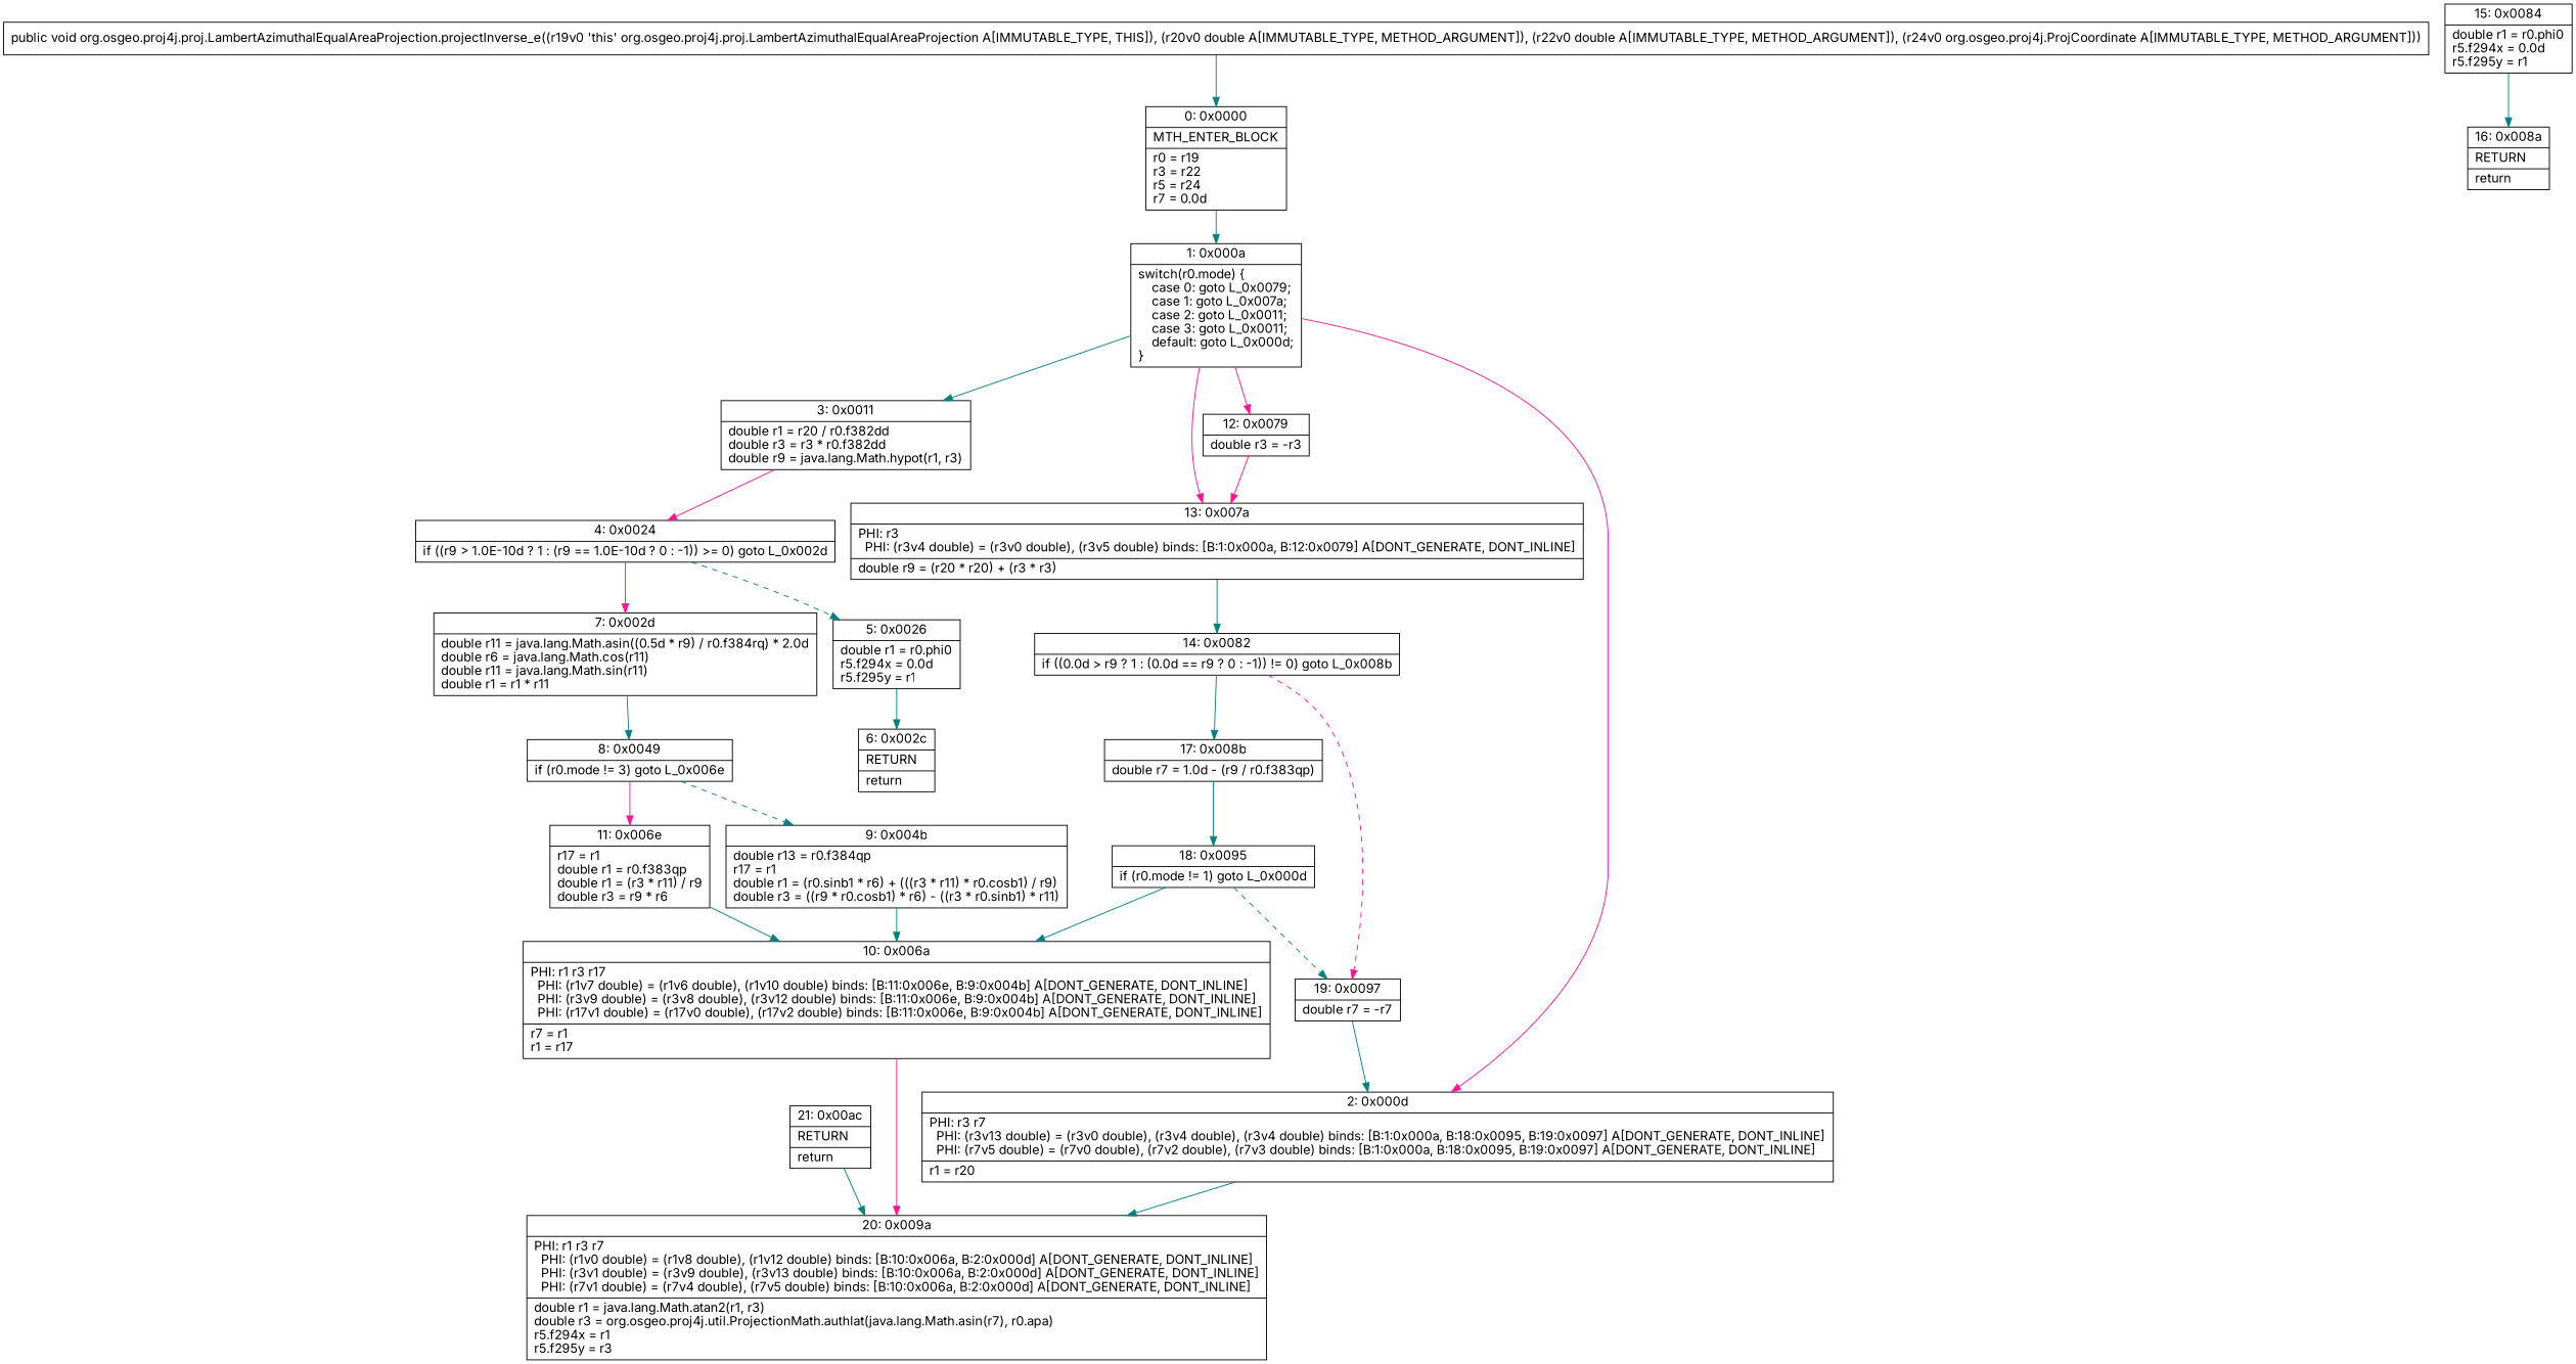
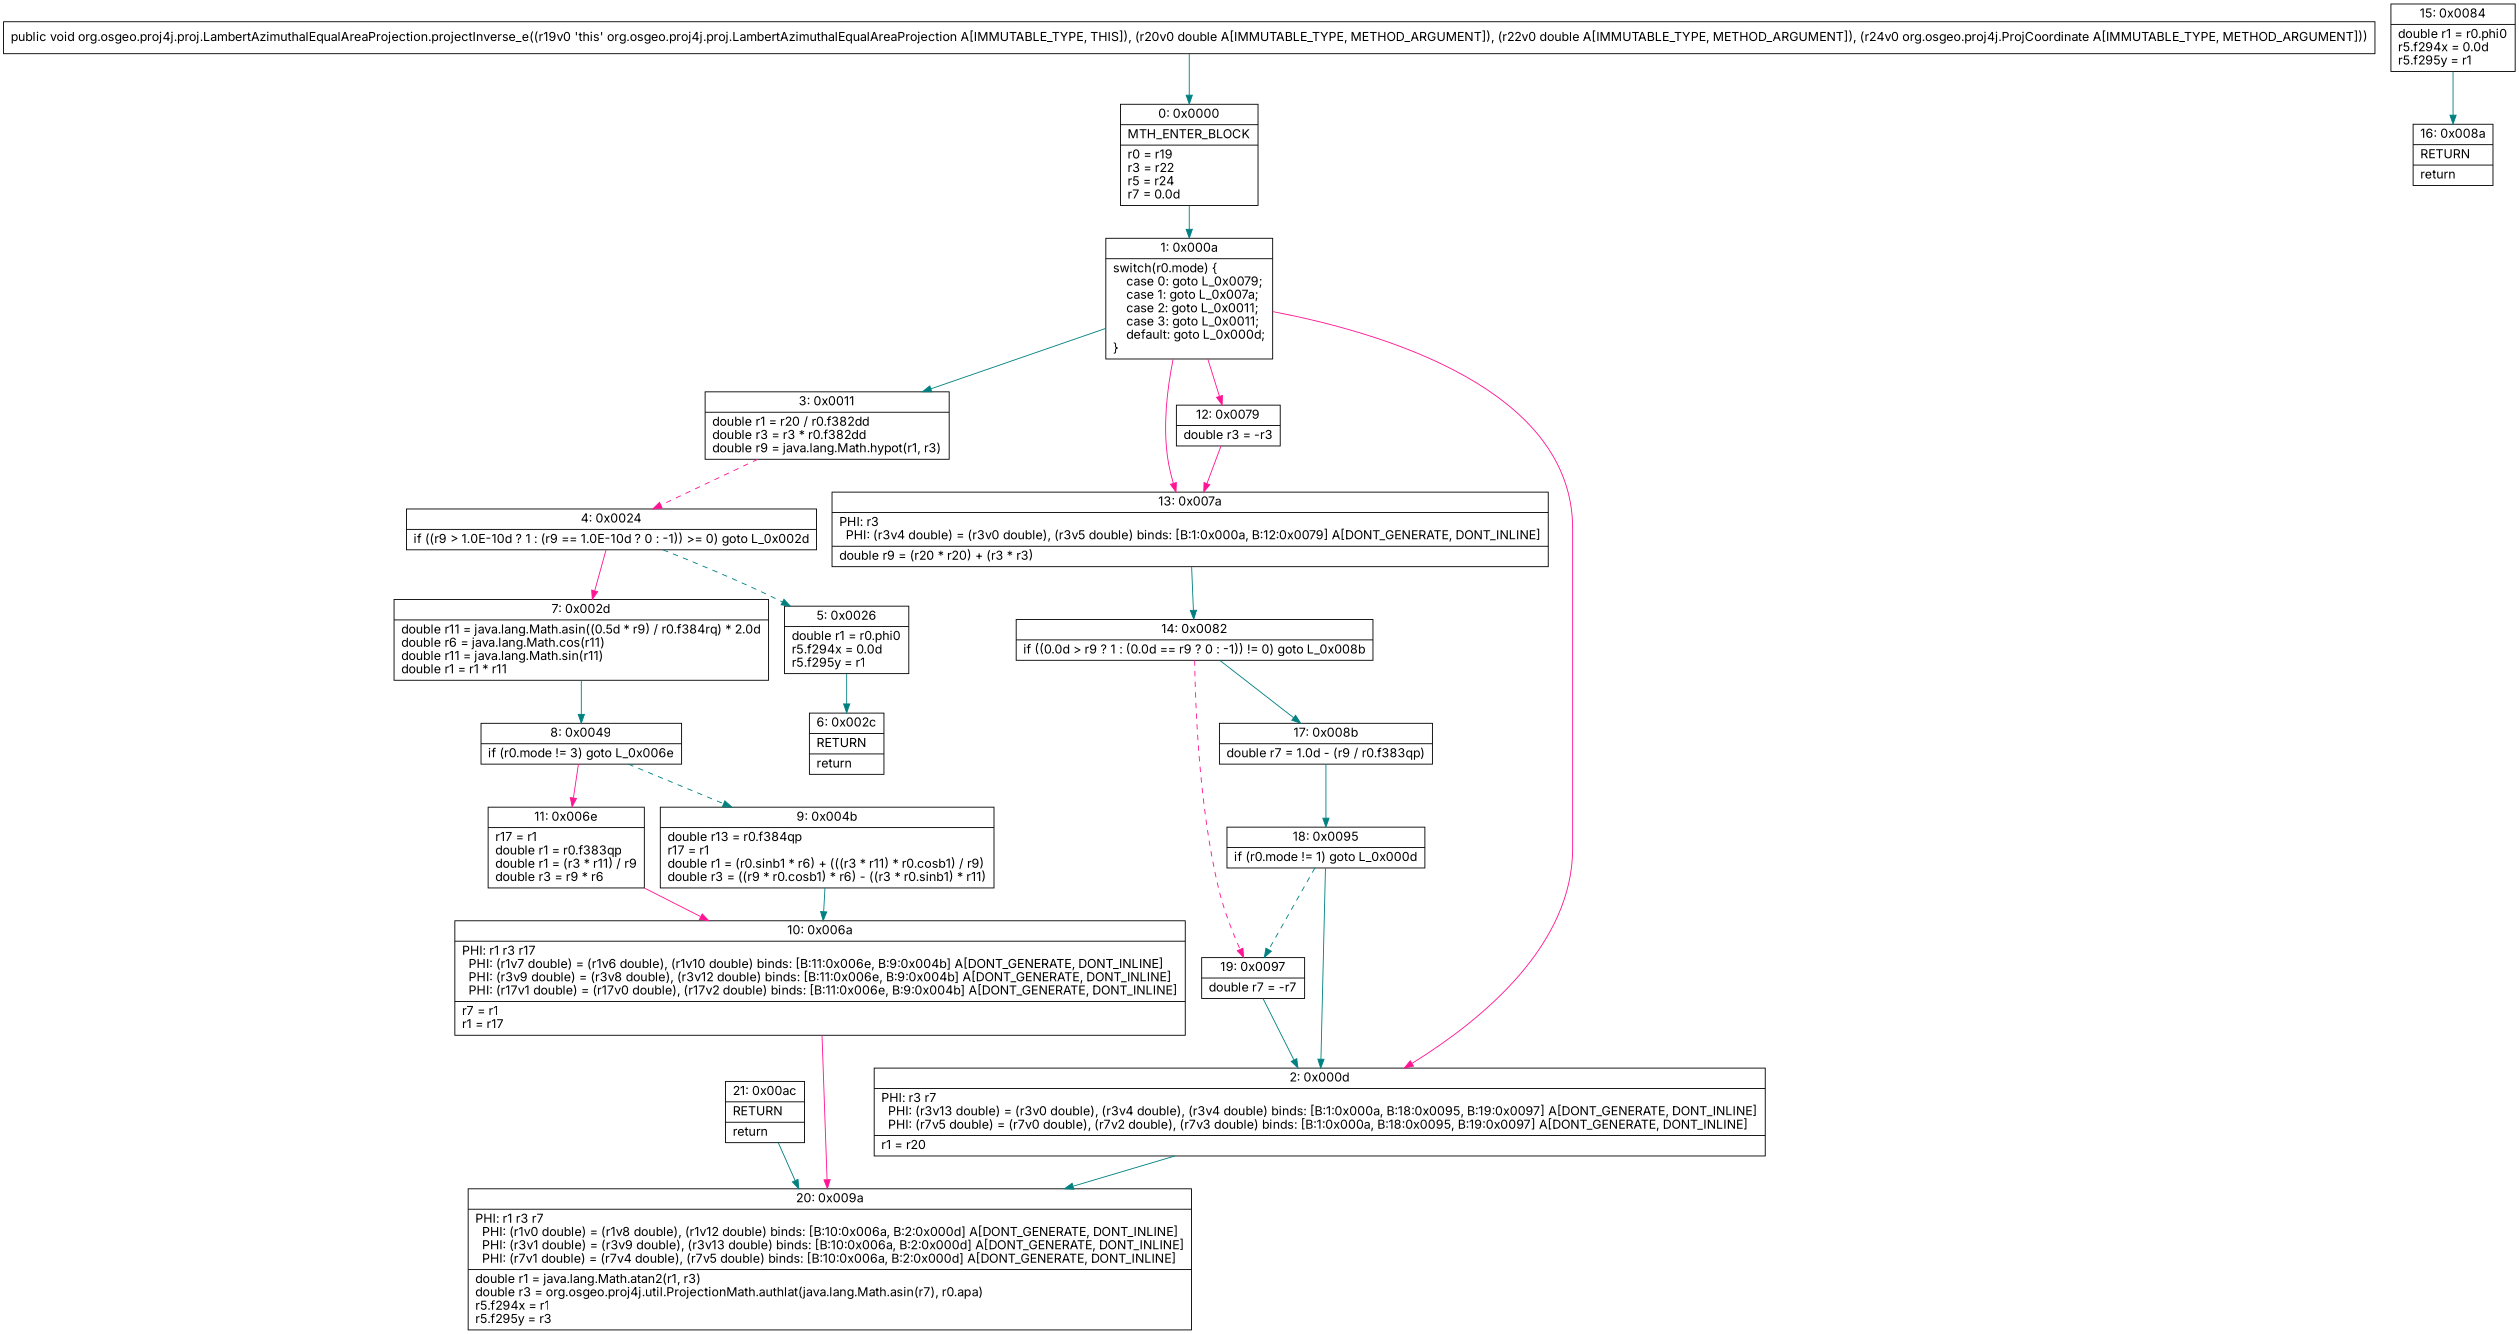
  digraph {
    fontname=Inter
    node [fontname=Inter shape=record]
    edge [color=teal fontname=Inter]
    n1 [label="{0\:\ 0x0000|MTH_ENTER_BLOCK\l|r0 = r19\lr3 = r22\lr5 = r24\lr7 = 0.0d\l}"]
    n2 [label="{1\:\ 0x000a|switch(r0.mode) \{\l    case 0: goto L_0x0079;\l    case 1: goto L_0x007a;\l    case 2: goto L_0x0011;\l    case 3: goto L_0x0011;\l    default: goto L_0x000d;\l\}\l}"]
    n3 [label="{2\:\ 0x000d|PHI: r3 r7 \l  PHI: (r3v13 double) = (r3v0 double), (r3v4 double), (r3v4 double) binds: [B:1:0x000a, B:18:0x0095, B:19:0x0097] A[DONT_GENERATE, DONT_INLINE]\l  PHI: (r7v5 double) = (r7v0 double), (r7v2 double), (r7v3 double) binds: [B:1:0x000a, B:18:0x0095, B:19:0x0097] A[DONT_GENERATE, DONT_INLINE]\l|r1 = r20\l}"]
    n4 [label="{3\:\ 0x0011|double r1 = r20 \/ r0.f382dd\ldouble r3 = r3 * r0.f382dd\ldouble r9 = java.lang.Math.hypot(r1, r3)\l}"]
    n5 [label="{12\:\ 0x0079|double r3 = \-r3\l}"]
    n6 [label="{13\:\ 0x007a|PHI: r3 \l  PHI: (r3v4 double) = (r3v0 double), (r3v5 double) binds: [B:1:0x000a, B:12:0x0079] A[DONT_GENERATE, DONT_INLINE]\l|double r9 = (r20 * r20) + (r3 * r3)\l}"]
    n7 [label="{20\:\ 0x009a|PHI: r1 r3 r7 \l  PHI: (r1v0 double) = (r1v8 double), (r1v12 double) binds: [B:10:0x006a, B:2:0x000d] A[DONT_GENERATE, DONT_INLINE]\l  PHI: (r3v1 double) = (r3v9 double), (r3v13 double) binds: [B:10:0x006a, B:2:0x000d] A[DONT_GENERATE, DONT_INLINE]\l  PHI: (r7v1 double) = (r7v4 double), (r7v5 double) binds: [B:10:0x006a, B:2:0x000d] A[DONT_GENERATE, DONT_INLINE]\l|double r1 = java.lang.Math.atan2(r1, r3)\ldouble r3 = org.osgeo.proj4j.util.ProjectionMath.authlat(java.lang.Math.asin(r7), r0.apa)\lr5.f294x = r1\lr5.f295y = r3\l}"]
    n8 [label="{4\:\ 0x0024|if ((r9 \> 1.0E\-10d ? 1 : (r9 == 1.0E\-10d ? 0 : \-1)) \>= 0) goto L_0x002d\l}"]
    n9 [label="{14\:\ 0x0082|if ((0.0d \> r9 ? 1 : (0.0d == r9 ? 0 : \-1)) != 0) goto L_0x008b\l}"]
    n10 [label="{5\:\ 0x0026|double r1 = r0.phi0\lr5.f294x = 0.0d\lr5.f295y = r1\l}"]
    n11 [label="{7\:\ 0x002d|double r11 = java.lang.Math.asin((0.5d * r9) \/ r0.f384rq) * 2.0d\ldouble r6 = java.lang.Math.cos(r11)\ldouble r11 = java.lang.Math.sin(r11)\ldouble r1 = r1 * r11\l}"]
    n12 [label="{6\:\ 0x002c|RETURN\l|return\l}"]
    n13 [label="{8\:\ 0x0049|if (r0.mode != 3) goto L_0x006e\l}"]
    n14 [label="{9\:\ 0x004b|double r13 = r0.f384qp\lr17 = r1\ldouble r1 = (r0.sinb1 * r6) + (((r3 * r11) * r0.cosb1) \/ r9)\ldouble r3 = ((r9 * r0.cosb1) * r6) \- ((r3 * r0.sinb1) * r11)\l}"]
    n15 [label="{11\:\ 0x006e|r17 = r1\ldouble r1 = r0.f383qp\ldouble r1 = (r3 * r11) \/ r9\ldouble r3 = r9 * r6\l}"]
    n16 [label="{10\:\ 0x006a|PHI: r1 r3 r17 \l  PHI: (r1v7 double) = (r1v6 double), (r1v10 double) binds: [B:11:0x006e, B:9:0x004b] A[DONT_GENERATE, DONT_INLINE]\l  PHI: (r3v9 double) = (r3v8 double), (r3v12 double) binds: [B:11:0x006e, B:9:0x004b] A[DONT_GENERATE, DONT_INLINE]\l  PHI: (r17v1 double) = (r17v0 double), (r17v2 double) binds: [B:11:0x006e, B:9:0x004b] A[DONT_GENERATE, DONT_INLINE]\l|r7 = r1\lr1 = r17\l}"]
    n17 [label="{17\:\ 0x008b|double r7 = 1.0d \- (r9 \/ r0.f383qp)\l}"]
    n18 [label="{19\:\ 0x0097|double r7 = \-r7\l}"]
    n19 [label="{15\:\ 0x0084|double r1 = r0.phi0\lr5.f294x = 0.0d\lr5.f295y = r1\l}"]
    n20 [label="{16\:\ 0x008a|RETURN\l|return\l}"]
    n21 [label="{18\:\ 0x0095|if (r0.mode != 1) goto L_0x000d\l}"]
    n22 [label="{21\:\ 0x00ac|RETURN\l|return\l}"]
    n23 [label="{public void org.osgeo.proj4j.proj.LambertAzimuthalEqualAreaProjection.projectInverse_e((r19v0 'this' org.osgeo.proj4j.proj.LambertAzimuthalEqualAreaProjection A[IMMUTABLE_TYPE, THIS]), (r20v0 double A[IMMUTABLE_TYPE, METHOD_ARGUMENT]), (r22v0 double A[IMMUTABLE_TYPE, METHOD_ARGUMENT]), (r24v0 org.osgeo.proj4j.ProjCoordinate A[IMMUTABLE_TYPE, METHOD_ARGUMENT])) }"]
    n1 -> n2
    n2 -> n3 [color=deeppink]
    n2 -> n4
    n2 -> n5 [color=deeppink]
    n2 -> n6 [color=deeppink]
    n3 -> n7
-   n4 -> n8 [color=deeppink]
+   n4 -> n8 [color=deeppink style=dashed]
    n5 -> n6 [color=deeppink]
    n6 -> n9
    n8 -> n10 [style=dashed]
    n8 -> n11 [color=deeppink]
    n9 -> n17
    n9 -> n18 [color=deeppink style=dashed]
    n10 -> n12
    n11 -> n13
    n13 -> n14 [style=dashed]
    n13 -> n15 [color=deeppink]
    n14 -> n16
-   n15 -> n16
+   n15 -> n16 [color=deeppink]
    n16 -> n7 [color=deeppink]
    n17 -> n21
    n18 -> n3
    n19 -> n20
-   n21 -> n16
+   n21 -> n3
    n21 -> n18 [style=dashed]
    n22 -> n7
    n23 -> n1
  }
